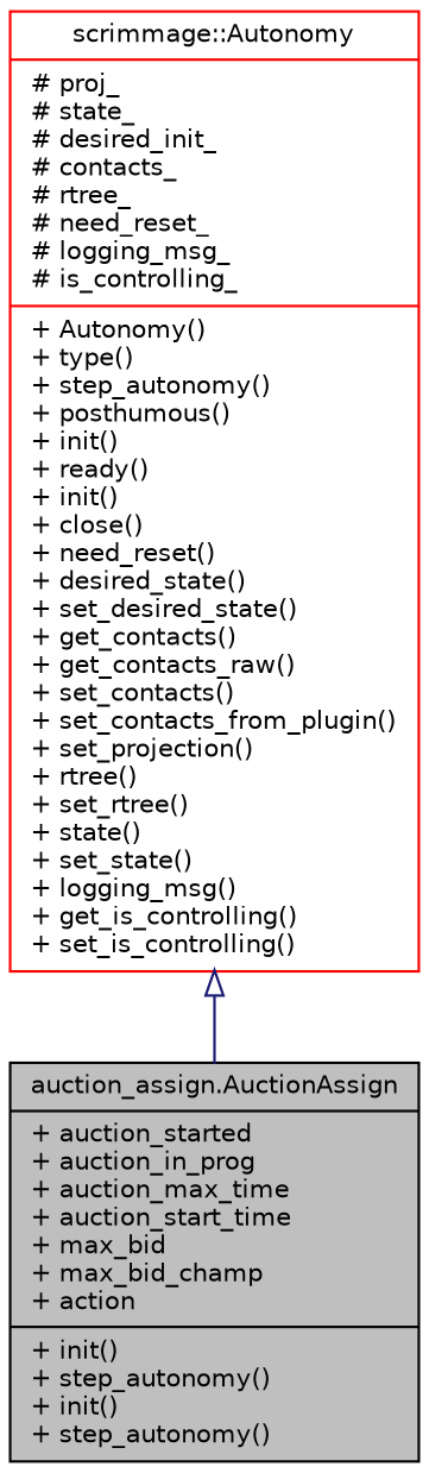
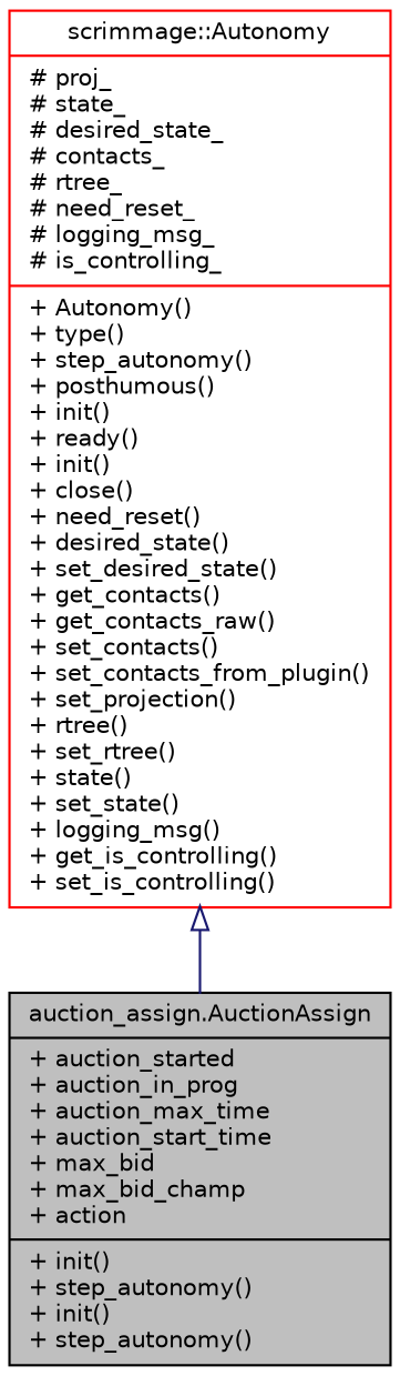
  digraph {
    node [fontname=Helvetica fontsize=10 shape=record style=filled]
    n1 [color=black fillcolor=grey75 fontcolor=black height=0.2 label="{auction_assign.AuctionAssign\n|+ auction_started\l+ auction_in_prog\l+ auction_max_time\l+ auction_start_time\l+ max_bid\l+ max_bid_champ\l+ action\l|+ init()\l+ step_autonomy()\l+ init()\l+ step_autonomy()\l}" width=0.4]
-   n2 [color=red fillcolor=white height=0.2 label="{scrimmage::Autonomy\n|# proj_\l# state_\l# desired_init_\l# contacts_\l# rtree_\l# need_reset_\l# logging_msg_\l# is_controlling_\l|+ Autonomy()\l+ type()\l+ step_autonomy()\l+ posthumous()\l+ init()\l+ ready()\l+ init()\l+ close()\l+ need_reset()\l+ desired_state()\l+ set_desired_state()\l+ get_contacts()\l+ get_contacts_raw()\l+ set_contacts()\l+ set_contacts_from_plugin()\l+ set_projection()\l+ rtree()\l+ set_rtree()\l+ state()\l+ set_state()\l+ logging_msg()\l+ get_is_controlling()\l+ set_is_controlling()\l}" width=0.4]
+   n2 [color=red fillcolor=white height=0.2 label="{scrimmage::Autonomy\n|# proj_\l# state_\l# desired_state_\l# contacts_\l# rtree_\l# need_reset_\l# logging_msg_\l# is_controlling_\l|+ Autonomy()\l+ type()\l+ step_autonomy()\l+ posthumous()\l+ init()\l+ ready()\l+ init()\l+ close()\l+ need_reset()\l+ desired_state()\l+ set_desired_state()\l+ get_contacts()\l+ get_contacts_raw()\l+ set_contacts()\l+ set_contacts_from_plugin()\l+ set_projection()\l+ rtree()\l+ set_rtree()\l+ state()\l+ set_state()\l+ logging_msg()\l+ get_is_controlling()\l+ set_is_controlling()\l}" width=0.4]
    n2 -> n1 [arrowtail=onormal color=midnightblue dir=back fontname=Helvetica fontsize=10 labelfontname=Helvetica labelfontsize=10 style=solid]
  }
